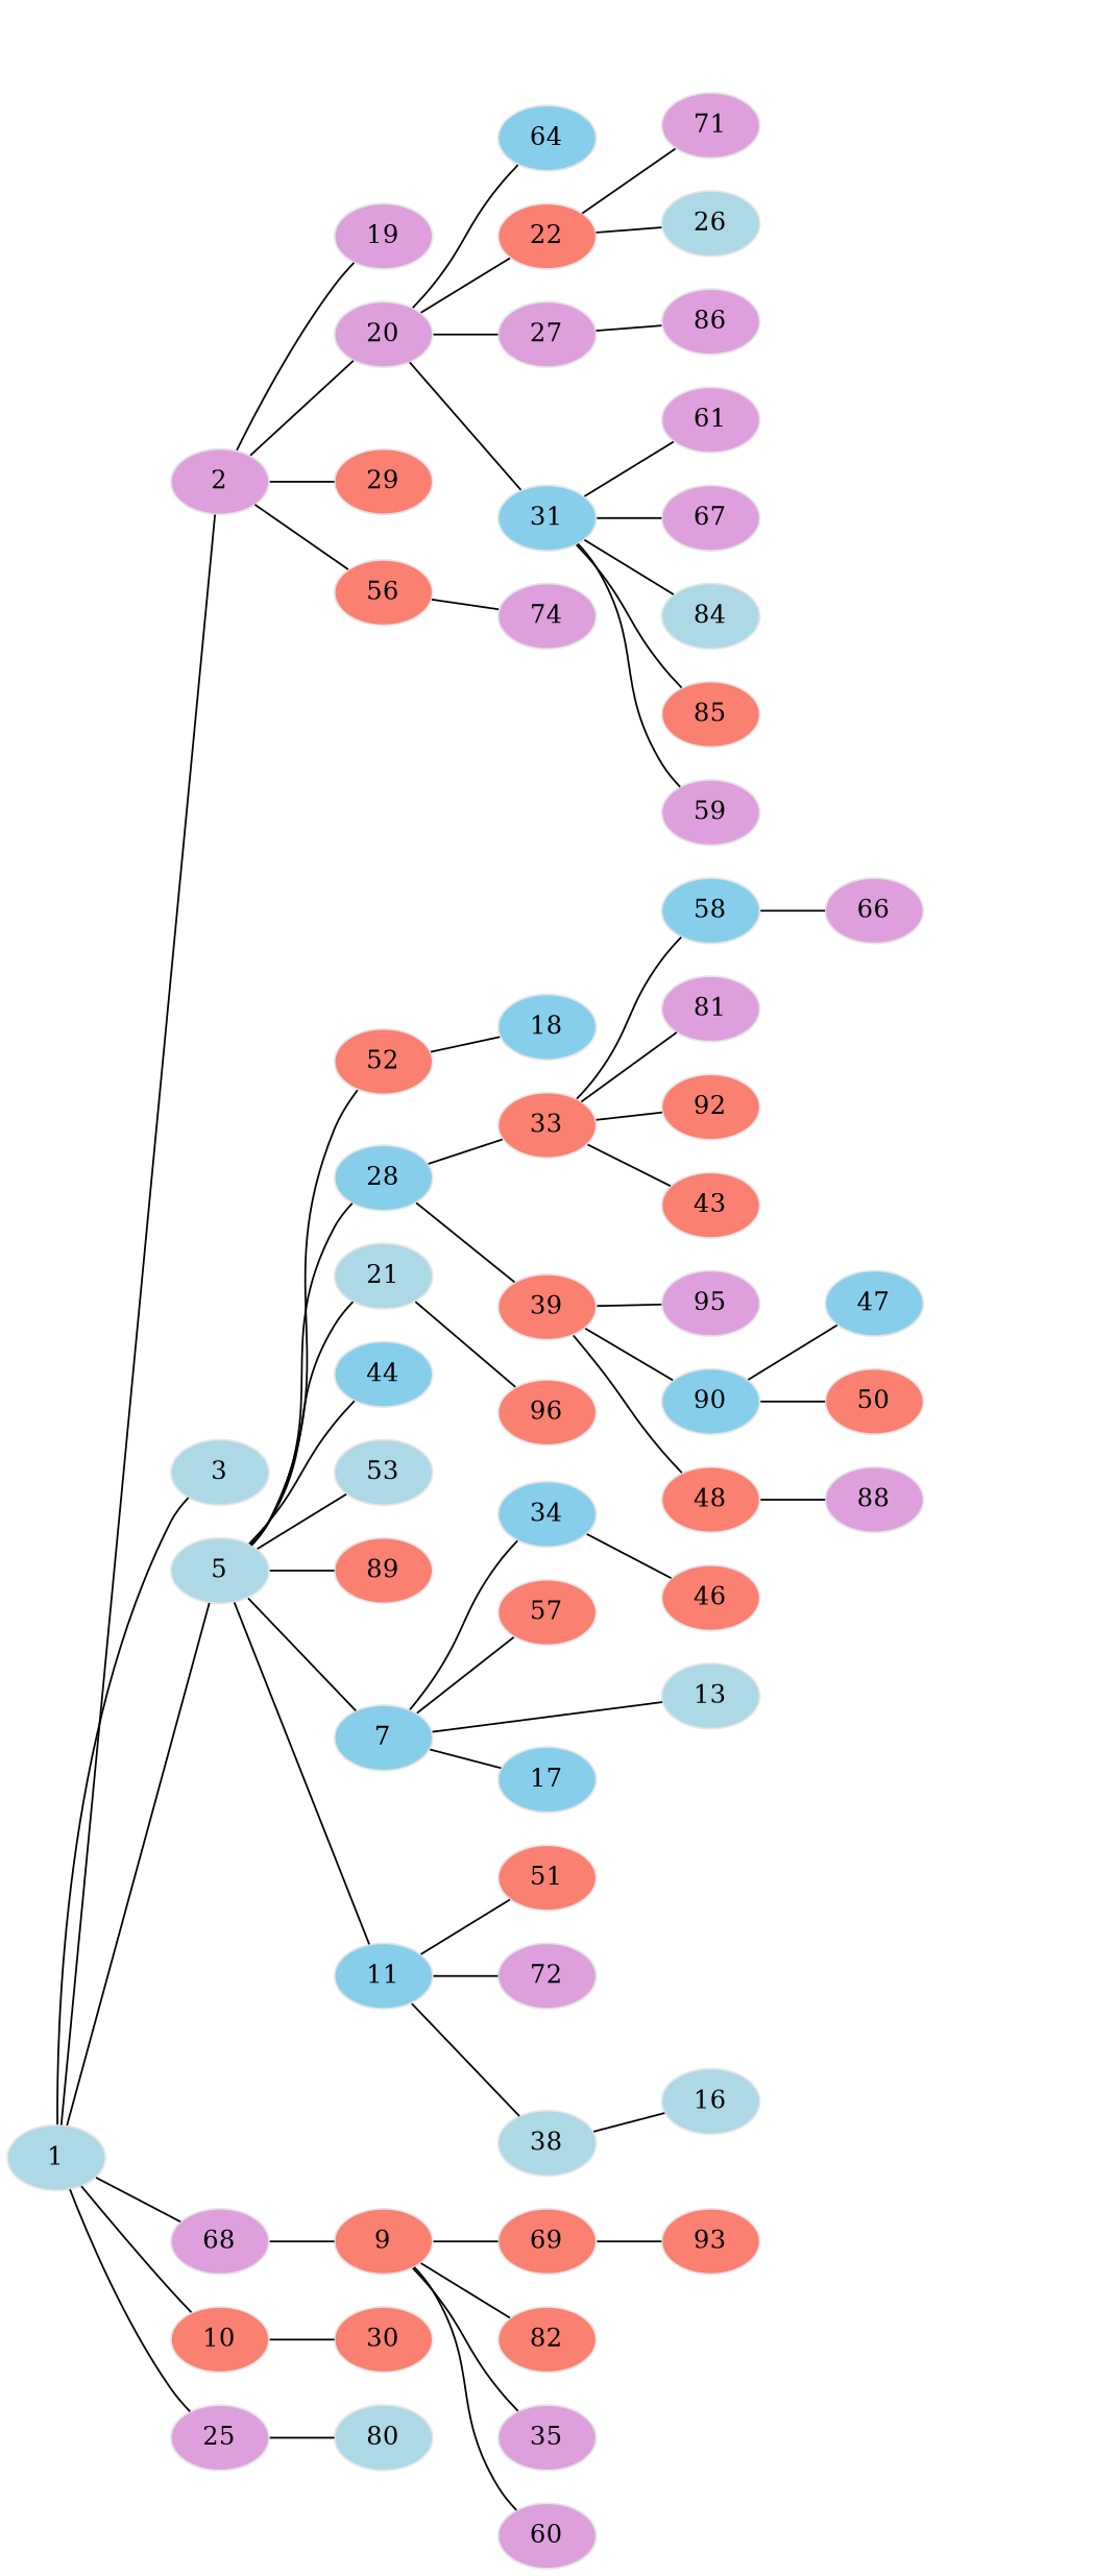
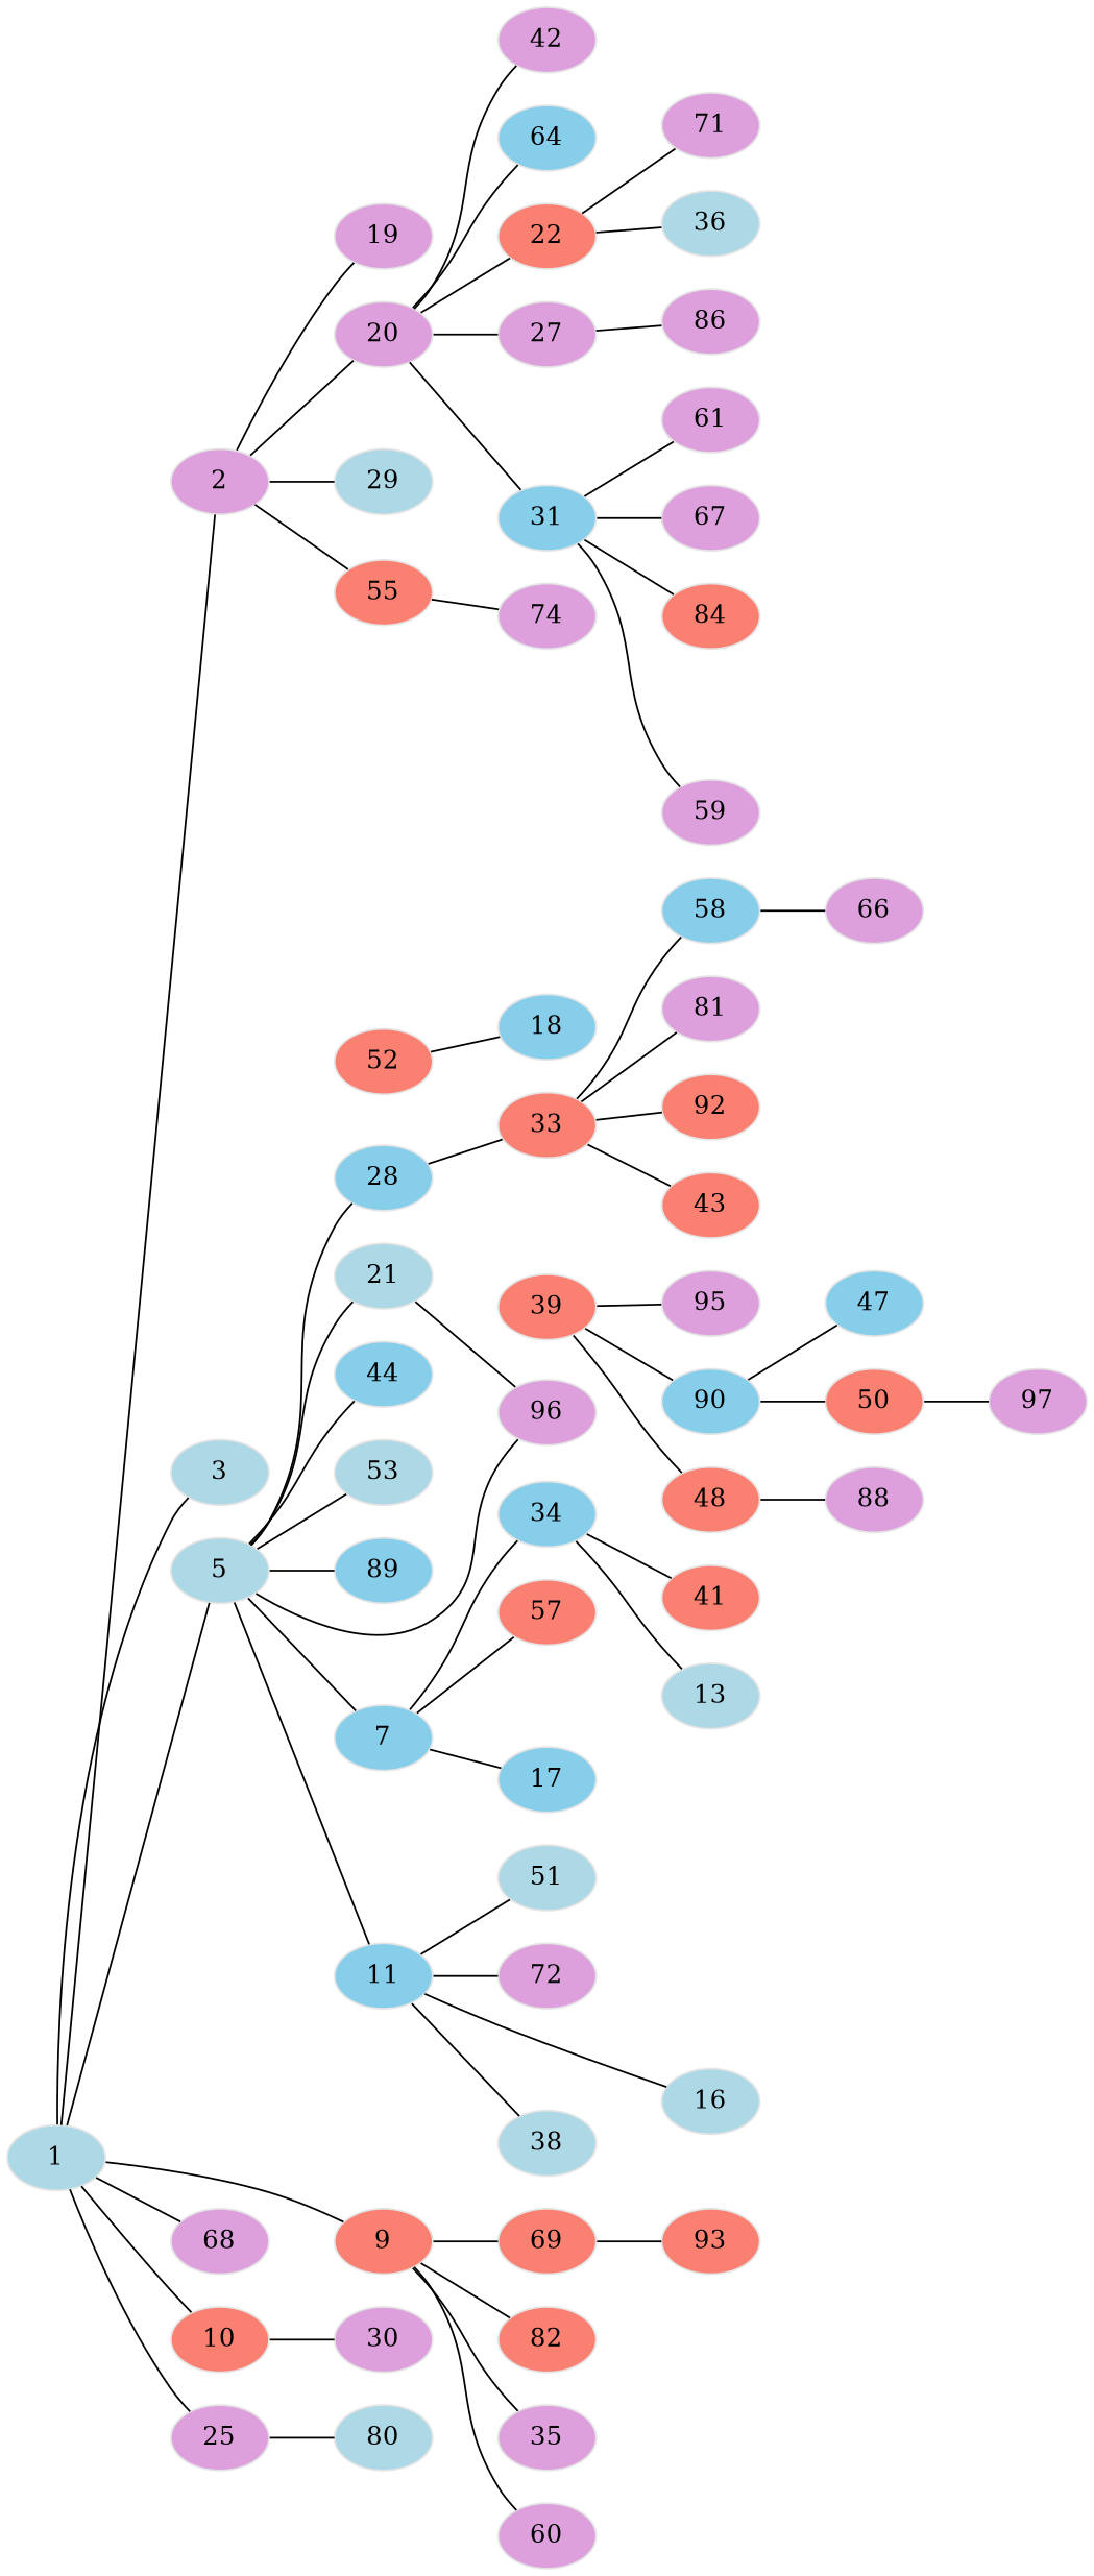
  graph {
    rankdir=LR
    node [color=gray90 fillcolor=plum style=filled]
    1 [fillcolor=lightblue super="+4"]
    2 [super="+15"]
    3 [fillcolor=lightblue super="+24"]
    5 [fillcolor=lightblue super="+6"]
    9 [fillcolor=salmon super="+23"]
    10 [fillcolor=salmon super="+45"]
    25
    68
    19 [super="+75"]
    20 [super="+32"]
-   29 [fillcolor=salmon]
-   56 [fillcolor=salmon]
+   29 [fillcolor=lightblue]
+   56 [fillcolor=salmon label=55]
    7 [fillcolor=skyblue super="+8"]
    11 [fillcolor=skyblue super="+14"]
    n15 [fillcolor=salmon label=52 super="+49"]
    21 [fillcolor=lightblue]
    28 [fillcolor=skyblue super="+94"]
    44 [fillcolor=skyblue]
    53 [fillcolor=lightblue super="+54"]
-   89 [fillcolor=salmon]
+   89 [fillcolor=skyblue]
    35
    60
    69 [fillcolor=salmon]
    82 [fillcolor=salmon]
-   30 [fillcolor=salmon]
+   30
    80 [fillcolor=lightblue super="+87"]
    22 [fillcolor=salmon super="+63"]
    27 [super="+90"]
    31 [fillcolor=skyblue super="+55"]
+   42
    64 [fillcolor=skyblue]
    74 [super="+78"]
    13 [fillcolor=lightblue super="+91"]
    17 [fillcolor=skyblue super="+41"]
    34 [fillcolor=skyblue super="+37"]
    57 [fillcolor=salmon super="+100"]
    16 [fillcolor=lightblue super="+26"]
    38 [fillcolor=lightblue]
-   51 [fillcolor=salmon]
+   51 [fillcolor=lightblue]
    72 [super="+83"]
    18 [fillcolor=skyblue]
-   96 [fillcolor=salmon]
+   96
    33 [fillcolor=salmon super="+70"]
    39 [fillcolor=salmon super="+76"]
-   46 [fillcolor=salmon super="+62"]
+   46 [fillcolor=salmon super="+62" label=41]
    93 [fillcolor=salmon]
-   36 [fillcolor=lightblue label=26]
+   36 [fillcolor=lightblue]
    71
    86
    59
    61
    67
-   84 [fillcolor=lightblue]
-   85 [fillcolor=salmon]
+   84 [fillcolor=salmon]
    43 [fillcolor=salmon super="+73"]
    58 [fillcolor=skyblue super="+99"]
    81
    92 [fillcolor=salmon]
    n59 [fillcolor=skyblue label=90 super="+98"]
    48 [fillcolor=salmon super="+77"]
    95
    66
    47 [fillcolor=skyblue super="+79"]
    50 [fillcolor=salmon super="+52"]
    88
+   97
    1 -- 2
    1 -- 3
    1 -- 5
-   68 -- 9
+   1 -- 9
    1 -- 10
    1 -- 25
    1 -- 68
    2 -- 19
    2 -- 20
    2 -- 29
    2 -- 56
    5 -- 7
    5 -- 11
-   5 -- n15
+   5 -- 96
    5 -- 21
    5 -- 28
    5 -- 44
    5 -- 53
    5 -- 89
    9 -- 35
    9 -- 60
    9 -- 69
    9 -- 82
    10 -- 30
    25 -- 80
    20 -- 22
    20 -- 27
    20 -- 31
+   20 -- 42
    20 -- 64
    56 -- 74
-   7 -- 13
+   34 -- 13
    7 -- 17
    7 -- 34
    7 -- 57
-   38 -- 16
+   11 -- 16
    11 -- 38
    11 -- 51
    11 -- 72
    n15 -- 18
    21 -- 96
    28 -- 33
-   28 -- 39
    69 -- 93
    22 -- 36
    22 -- 71
    27 -- 86
    31 -- 59
    31 -- 61
    31 -- 67
    31 -- 84
-   31 -- 85
    34 -- 46
    33 -- 43
    33 -- 58
    33 -- 81
    33 -- 92
    39 -- n59
    39 -- 48
    39 -- 95
    58 -- 66
    n59 -- 47
    n59 -- 50
    48 -- 88
+   50 -- 97
  }
